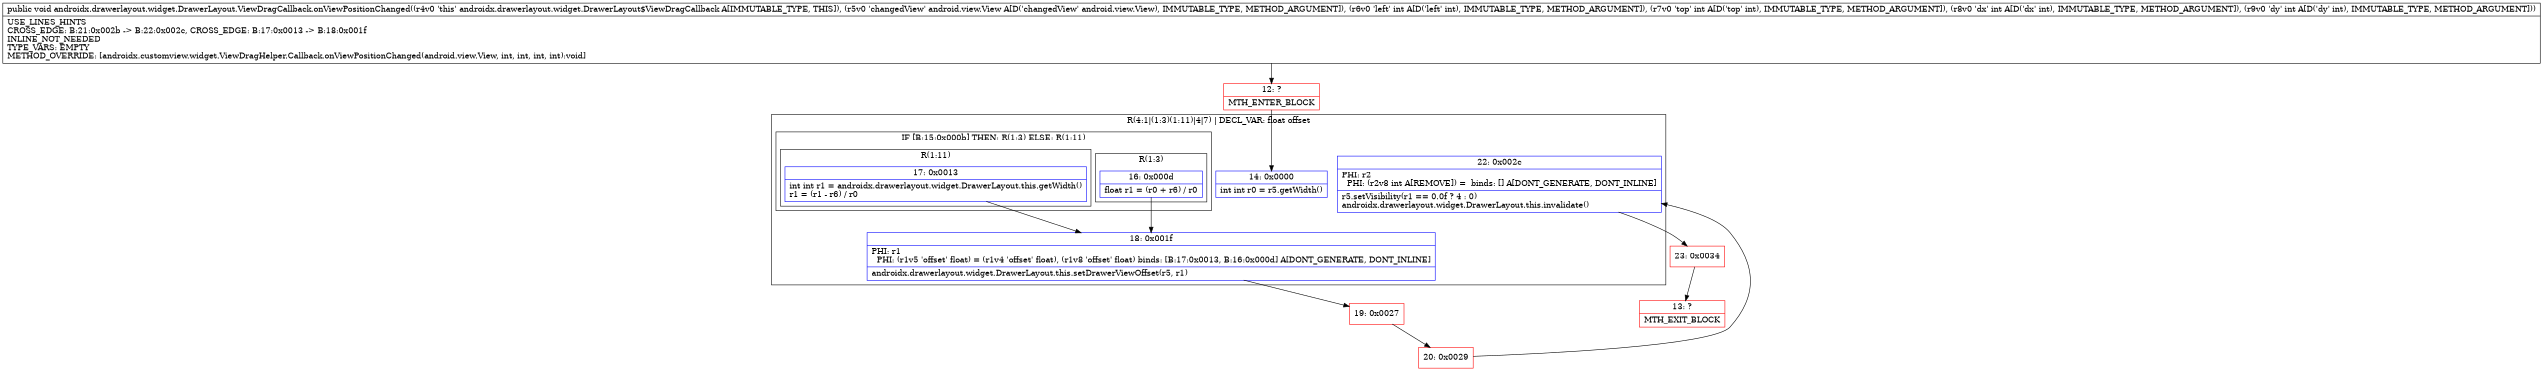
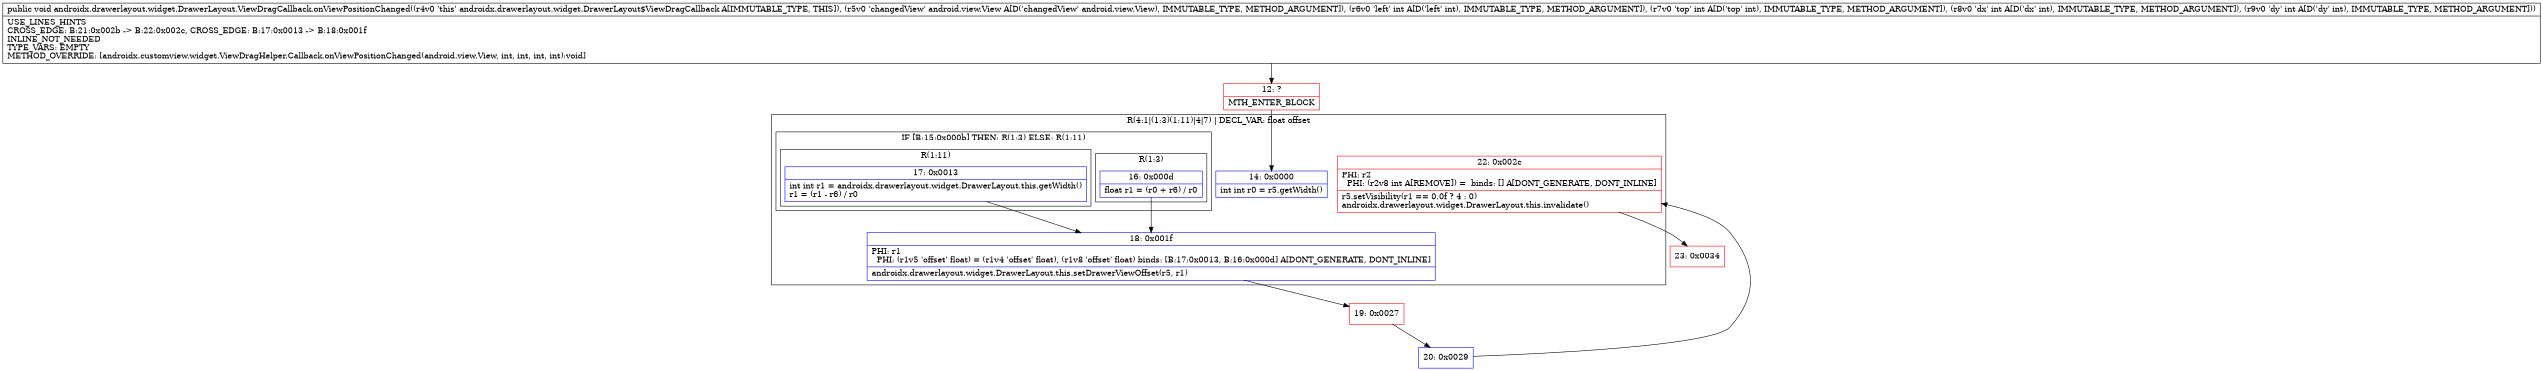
  digraph {
    node [color=blue shape=record]
    n1 [label="{16\:\ 0x000d|float r1 = (r0 + r6) \/ r0\l}"]
    n2 [label="{17\:\ 0x0013|int int r1 = androidx.drawerlayout.widget.DrawerLayout.this.getWidth()\lr1 = (r1 \- r6) \/ r0\l}"]
    n3 [label="{14\:\ 0x0000|int int r0 = r5.getWidth()\l}"]
    n4 [label="{18\:\ 0x001f|PHI: r1 \l  PHI: (r1v5 'offset' float) = (r1v4 'offset' float), (r1v8 'offset' float) binds: [B:17:0x0013, B:16:0x000d] A[DONT_GENERATE, DONT_INLINE]\l|androidx.drawerlayout.widget.DrawerLayout.this.setDrawerViewOffset(r5, r1)\l}"]
-   n5 [label="{22\:\ 0x002c|PHI: r2 \l  PHI: (r2v8 int A[REMOVE]) =  binds: [] A[DONT_GENERATE, DONT_INLINE]\l|r5.setVisibility(r1 == 0.0f ? 4 : 0)\landroidx.drawerlayout.widget.DrawerLayout.this.invalidate()\l}"]
+   n5 [color=red label="{22\:\ 0x002c|PHI: r2 \l  PHI: (r2v8 int A[REMOVE]) =  binds: [] A[DONT_GENERATE, DONT_INLINE]\l|r5.setVisibility(r1 == 0.0f ? 4 : 0)\landroidx.drawerlayout.widget.DrawerLayout.this.invalidate()\l}"]
    n6 [color=red label="{19\:\ 0x0027}"]
    n7 [color=red label="{23\:\ 0x0034}"]
-   n8 [color=red label="{20\:\ 0x0029}"]
-   n9 [color=red label="{13\:\ ?|MTH_EXIT_BLOCK\l}"]
+   n8 [label="{20\:\ 0x0029}"]
    n10 [color=red label="{12\:\ ?|MTH_ENTER_BLOCK\l}"]
    n11 [label="{public void androidx.drawerlayout.widget.DrawerLayout.ViewDragCallback.onViewPositionChanged((r4v0 'this' androidx.drawerlayout.widget.DrawerLayout$ViewDragCallback A[IMMUTABLE_TYPE, THIS]), (r5v0 'changedView' android.view.View A[D('changedView' android.view.View), IMMUTABLE_TYPE, METHOD_ARGUMENT]), (r6v0 'left' int A[D('left' int), IMMUTABLE_TYPE, METHOD_ARGUMENT]), (r7v0 'top' int A[D('top' int), IMMUTABLE_TYPE, METHOD_ARGUMENT]), (r8v0 'dx' int A[D('dx' int), IMMUTABLE_TYPE, METHOD_ARGUMENT]), (r9v0 'dy' int A[D('dy' int), IMMUTABLE_TYPE, METHOD_ARGUMENT]))  | USE_LINES_HINTS\lCROSS_EDGE: B:21:0x002b \-\> B:22:0x002c, CROSS_EDGE: B:17:0x0013 \-\> B:18:0x001f\lINLINE_NOT_NEEDED\lTYPE_VARS: EMPTY\lMETHOD_OVERRIDE: [androidx.customview.widget.ViewDragHelper.Callback.onViewPositionChanged(android.view.View, int, int, int, int):void]\l}" color=""]
    subgraph cluster_1 {
      label="R(4:1|(1:3)(1:11)|4|7) | DECL_VAR: float offset\l"
      n3
      n4
      n5
      subgraph cluster_2 {
        label="IF [B:15:0x000b] THEN: R(1:3) ELSE: R(1:11)"
        subgraph cluster_3 {
          label="R(1:3)"
          n1
        }
        subgraph cluster_4 {
          label="R(1:11)"
          n2
        }
      }
    }
    n1 -> n4
    n2 -> n4
    n4 -> n6
    n5 -> n7
    n6 -> n8
-   n7 -> n9
    n8 -> n5
    n10 -> n3
    n11 -> n10
  }
